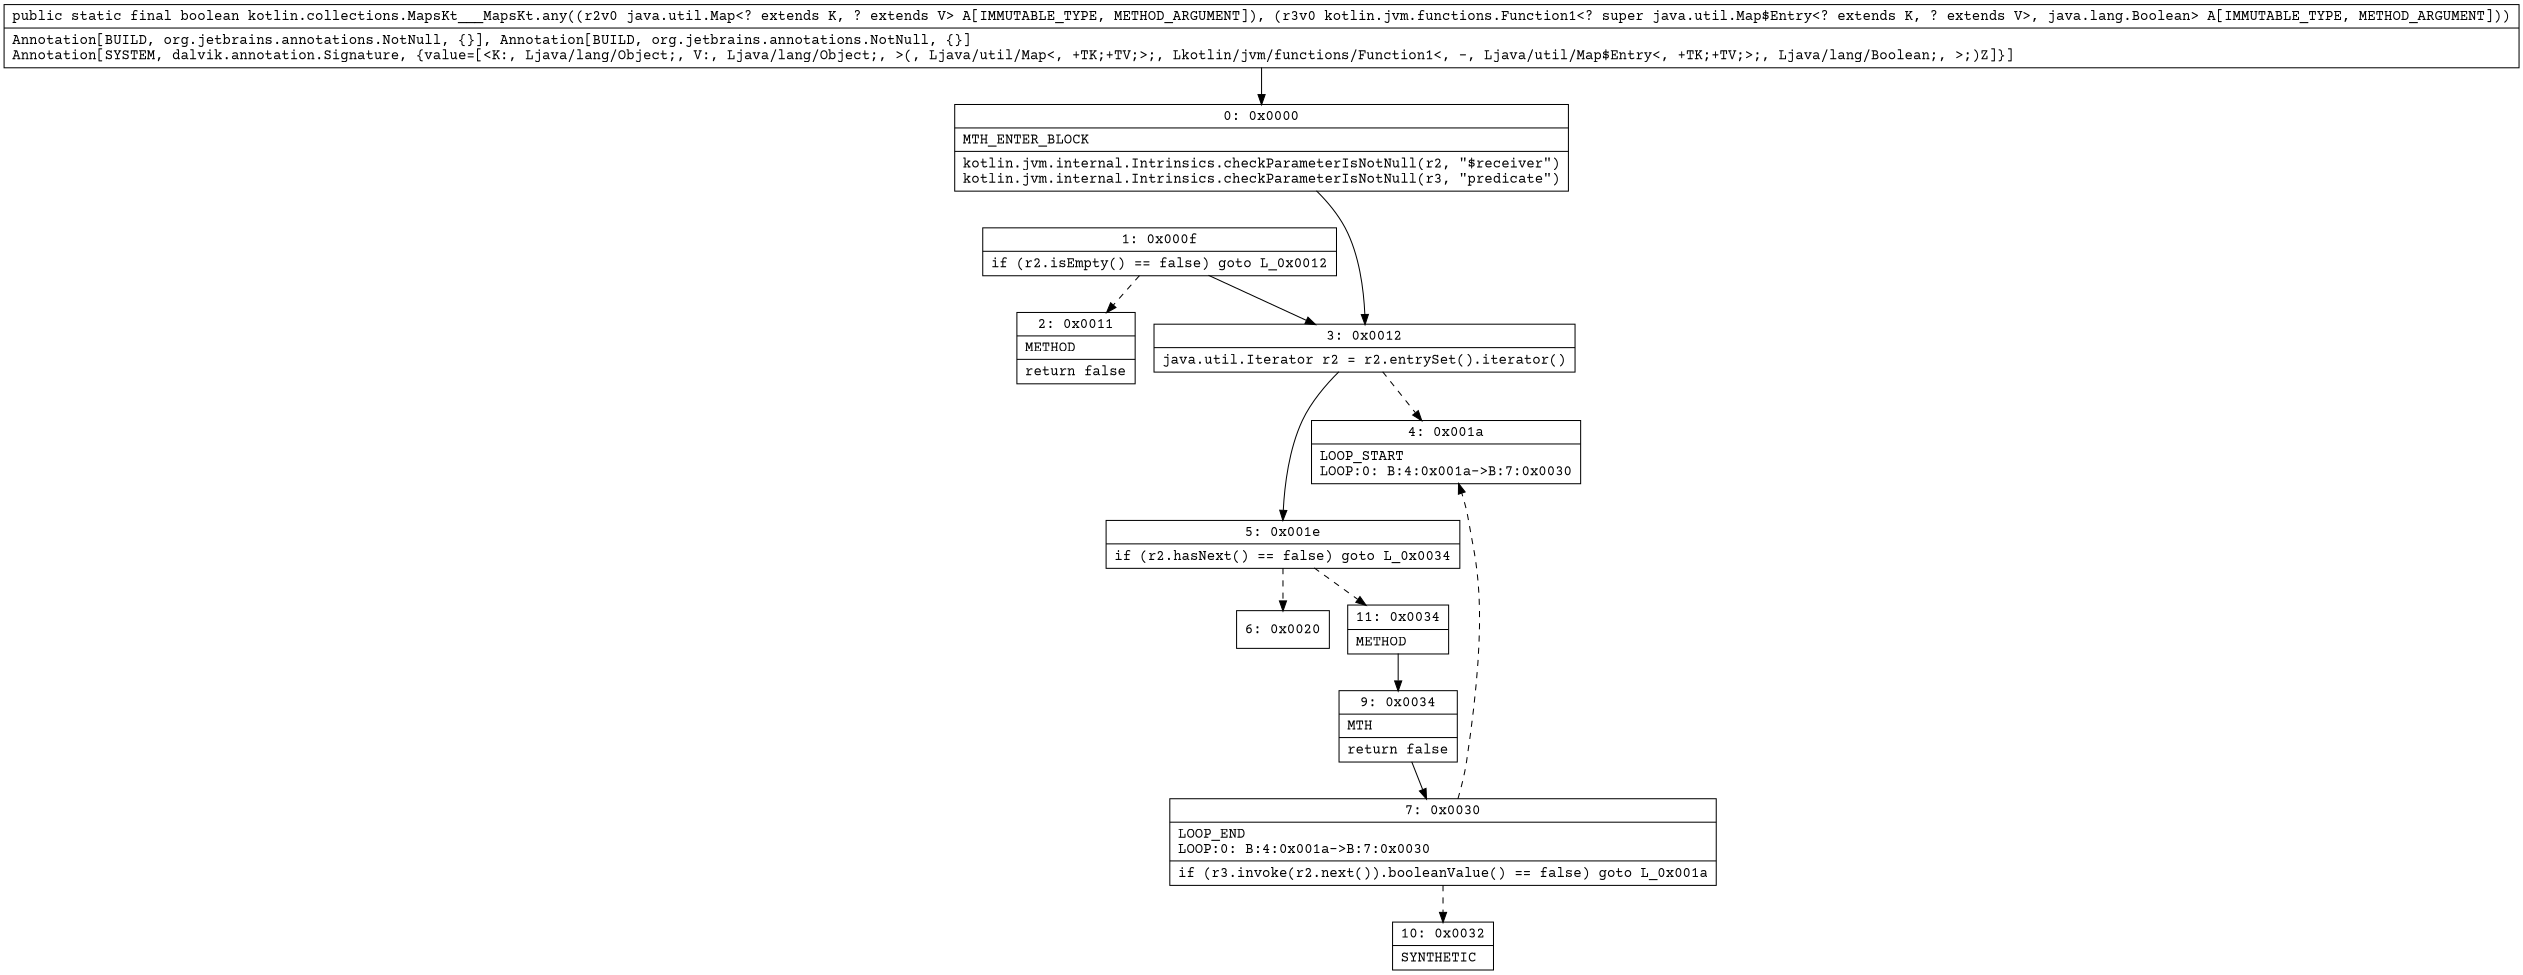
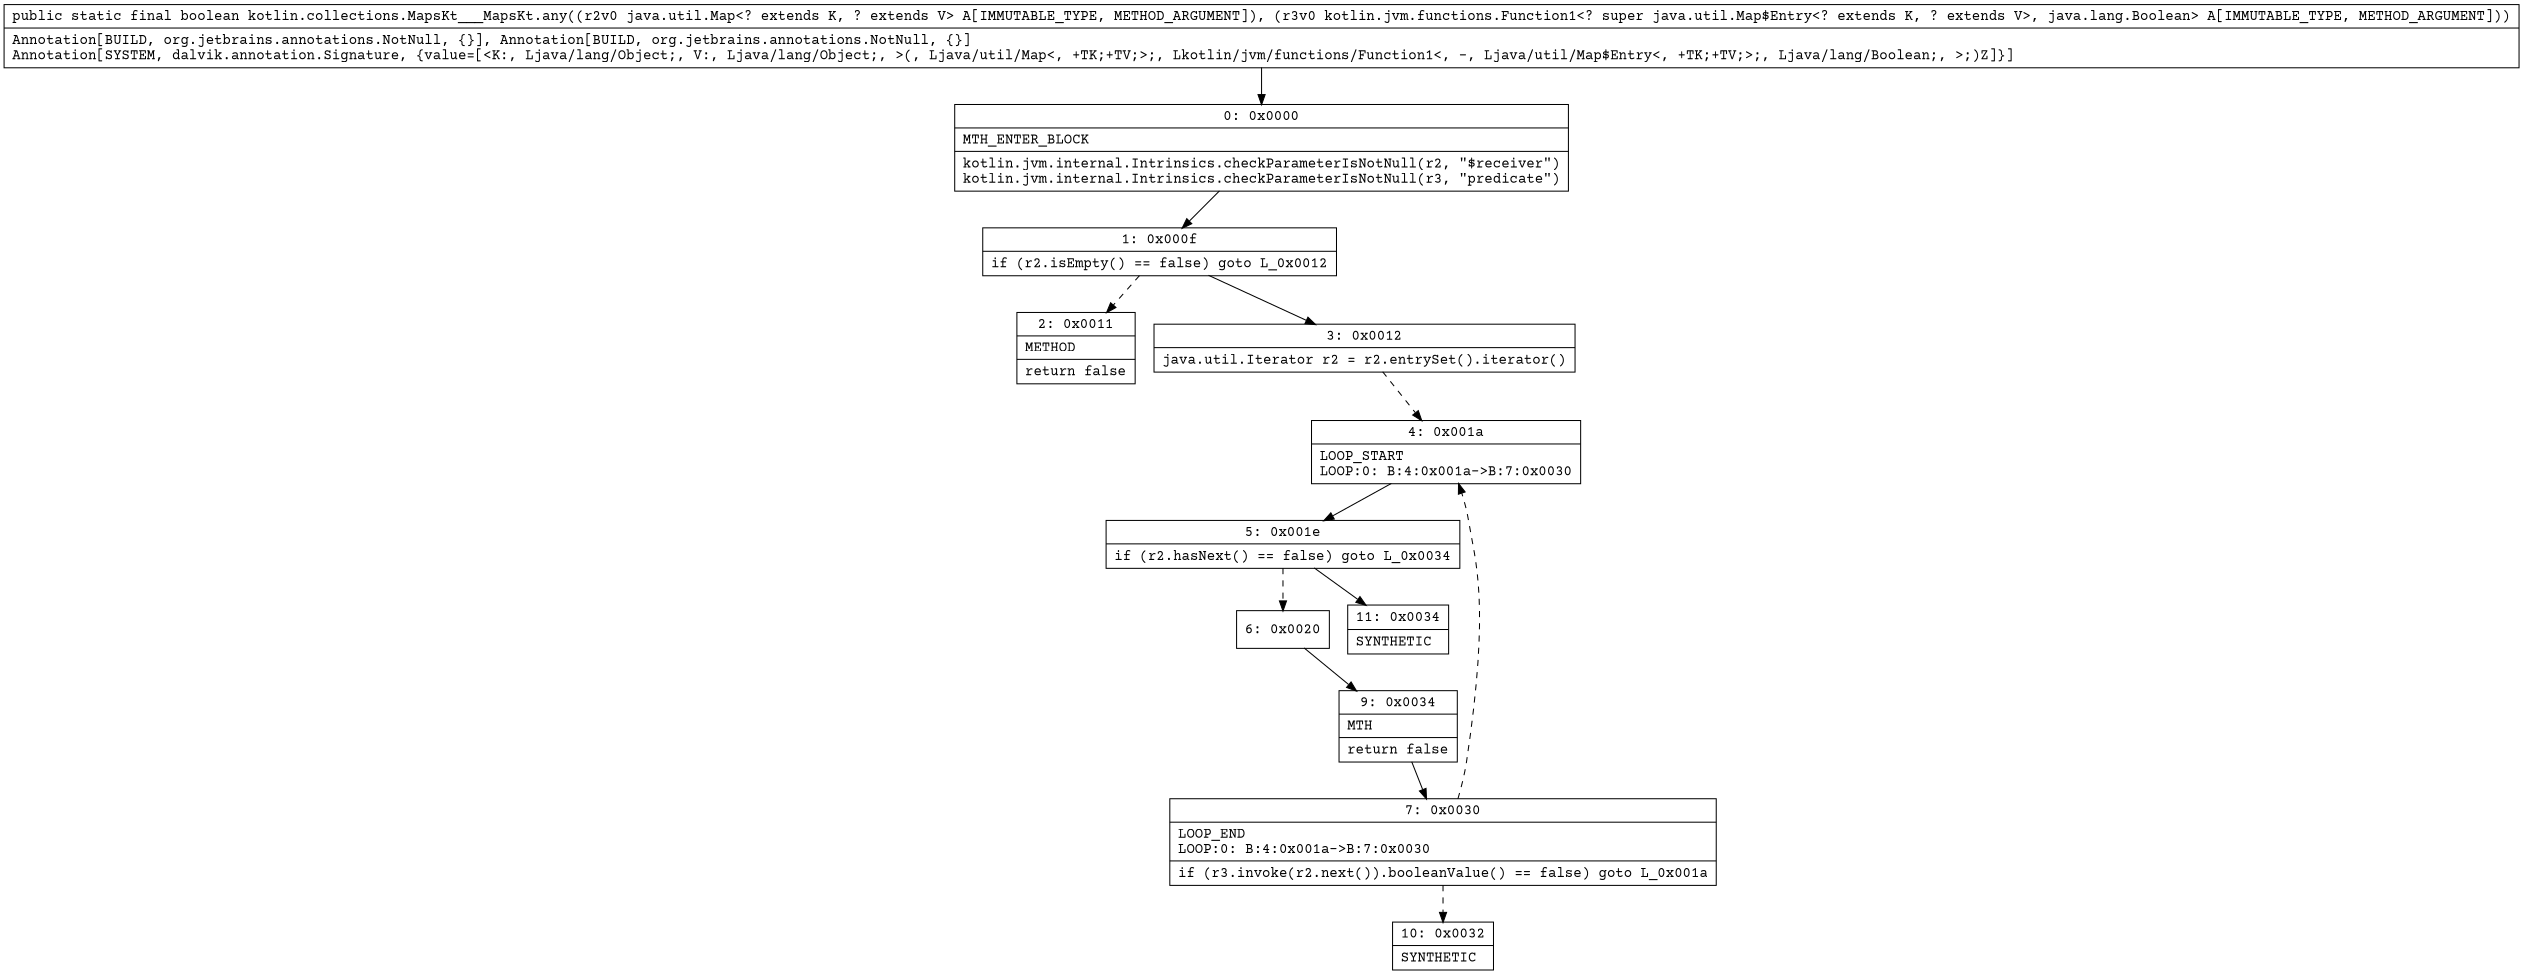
  digraph {
    fontname="Courier Prime"
    node [fontname="Courier Prime" shape=record]
    edge [fontname="Courier Prime"]
    n1 [label="{0\:\ 0x0000|MTH_ENTER_BLOCK\l|kotlin.jvm.internal.Intrinsics.checkParameterIsNotNull(r2, \"$receiver\")\lkotlin.jvm.internal.Intrinsics.checkParameterIsNotNull(r3, \"predicate\")\l}"]
    n2 [label="{1\:\ 0x000f|if (r2.isEmpty() == false) goto L_0x0012\l}"]
    n3 [label="{2\:\ 0x0011|METHOD\l|return false\l}"]
    n4 [label="{3\:\ 0x0012|java.util.Iterator r2 = r2.entrySet().iterator()\l}"]
    n5 [label="{4\:\ 0x001a|LOOP_START\lLOOP:0: B:4:0x001a\-\>B:7:0x0030\l}"]
    n6 [label="{5\:\ 0x001e|if (r2.hasNext() == false) goto L_0x0034\l}"]
    n7 [label="{6\:\ 0x0020}"]
-   n8 [label="{11\:\ 0x0034|METHOD\l}"]
+   n8 [label="{11\:\ 0x0034|SYNTHETIC\l}"]
    n9 [label="{9\:\ 0x0034|MTH\l|return false\l}"]
    n10 [label="{7\:\ 0x0030|LOOP_END\lLOOP:0: B:4:0x001a\-\>B:7:0x0030\l|if (r3.invoke(r2.next()).booleanValue() == false) goto L_0x001a\l}"]
    n11 [label="{10\:\ 0x0032|SYNTHETIC\l}"]
    n12 [label="{public static final boolean kotlin.collections.MapsKt___MapsKt.any((r2v0 java.util.Map\<? extends K, ? extends V\> A[IMMUTABLE_TYPE, METHOD_ARGUMENT]), (r3v0 kotlin.jvm.functions.Function1\<? super java.util.Map$Entry\<? extends K, ? extends V\>, java.lang.Boolean\> A[IMMUTABLE_TYPE, METHOD_ARGUMENT]))  | Annotation[BUILD, org.jetbrains.annotations.NotNull, \{\}], Annotation[BUILD, org.jetbrains.annotations.NotNull, \{\}]\lAnnotation[SYSTEM, dalvik.annotation.Signature, \{value=[\<K:, Ljava\/lang\/Object;, V:, Ljava\/lang\/Object;, \>(, Ljava\/util\/Map\<, +TK;+TV;\>;, Lkotlin\/jvm\/functions\/Function1\<, \-, Ljava\/util\/Map$Entry\<, +TK;+TV;\>;, Ljava\/lang\/Boolean;, \>;)Z]\}]\l}"]
-   n1 -> n4
+   n1 -> n2
    n2 -> n3 [style=dashed]
    n2 -> n4
    n4 -> n5 [style=dashed]
-   n4 -> n6
+   n5 -> n6
    n6 -> n7 [style=dashed]
-   n6 -> n8 [style=dashed]
-   n8 -> n9
+   n6 -> n8
+   n7 -> n9
    n9 -> n10
    n10 -> n5 [style=dashed]
    n10 -> n11 [style=dashed]
    n12 -> n1
  }
